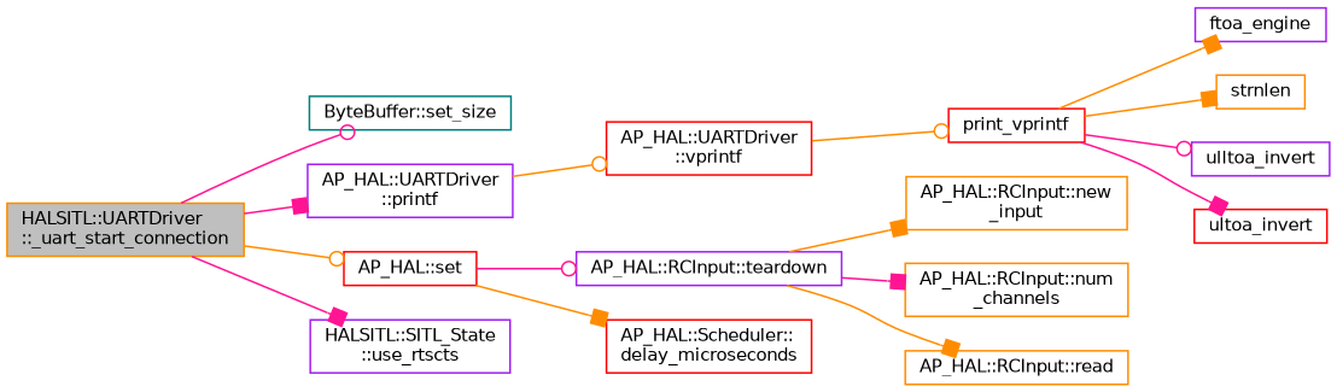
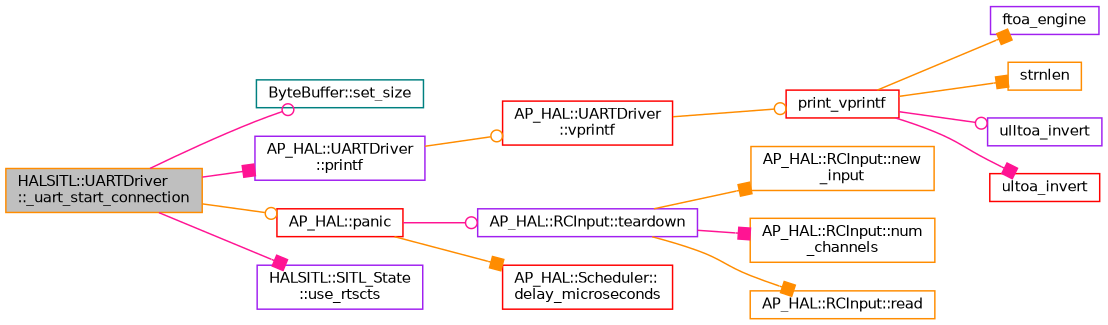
  digraph {
    rankdir=LR
    node [color=darkorange fillcolor=white fontname=Helvetica fontsize=10 shape=record style=filled]
    edge [arrowhead=box color=darkorange fontname=Helvetica fontsize=10 labelfontname=Helvetica labelfontsize=10 style=solid]
    n1 [fillcolor=grey75 fontcolor=black height=0.2 label="HALSITL::UARTDriver\l::_uart_start_connection" width=0.4]
    n2 [color=teal height=0.2 label="ByteBuffer::set_size" width=0.4]
    n3 [color=purple height=0.2 label="AP_HAL::UARTDriver\l::printf" width=0.4]
-   n4 [color=red height=0.2 label="AP_HAL::set" width=0.4]
+   n4 [color=red height=0.2 label="AP_HAL::panic" width=0.4]
    n5 [color=purple height=0.2 label="HALSITL::SITL_State\l::use_rtscts" width=0.4]
    n6 [color=red height=0.2 label="AP_HAL::UARTDriver\l::vprintf" width=0.4]
    n7 [color=purple height=0.2 label="AP_HAL::RCInput::teardown" width=0.4]
    n8 [color=red height=0.2 label="AP_HAL::Scheduler::\ldelay_microseconds" width=0.4]
    n9 [color=red height=0.2 label=print_vprintf width=0.4]
    n10 [color=purple height=0.2 label=ftoa_engine width=0.4]
    n11 [height=0.2 label=strnlen width=0.4]
    n12 [color=purple height=0.2 label=ulltoa_invert width=0.4]
    n13 [color=red height=0.2 label=ultoa_invert width=0.4]
    n14 [height=0.2 label="AP_HAL::RCInput::new\l_input" width=0.4]
    n15 [height=0.2 label="AP_HAL::RCInput::num\l_channels" width=0.4]
    n16 [height=0.2 label="AP_HAL::RCInput::read" width=0.4]
    n1 -> n2 [arrowhead=odot color=deeppink]
    n1 -> n3 [color=deeppink]
    n1 -> n4 [arrowhead=odot]
    n1 -> n5 [color=deeppink]
    n3 -> n6 [arrowhead=odot]
    n4 -> n7 [arrowhead=odot color=deeppink]
    n4 -> n8
    n6 -> n9 [arrowhead=odot]
    n7 -> n14
    n7 -> n15 [color=deeppink]
    n7 -> n16
    n9 -> n10
    n9 -> n11
    n9 -> n12 [arrowhead=odot color=deeppink]
    n9 -> n13 [color=deeppink]
  }
